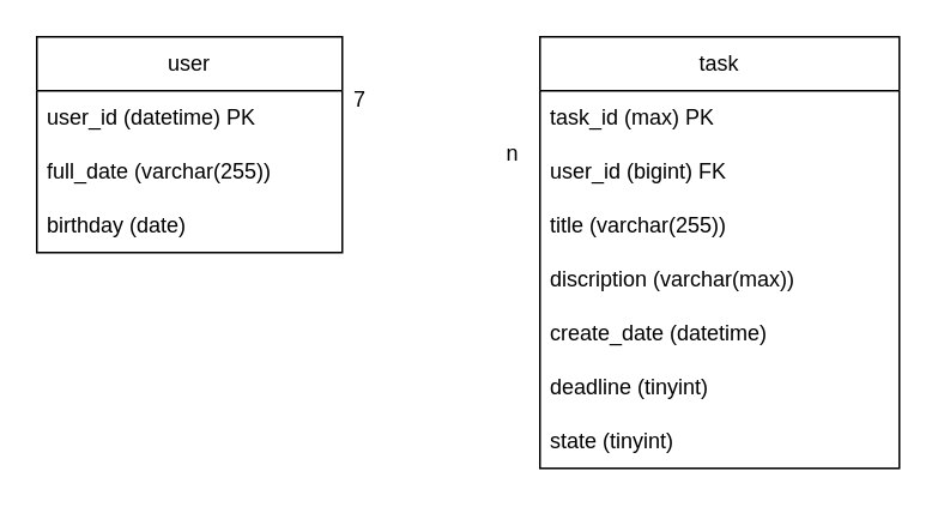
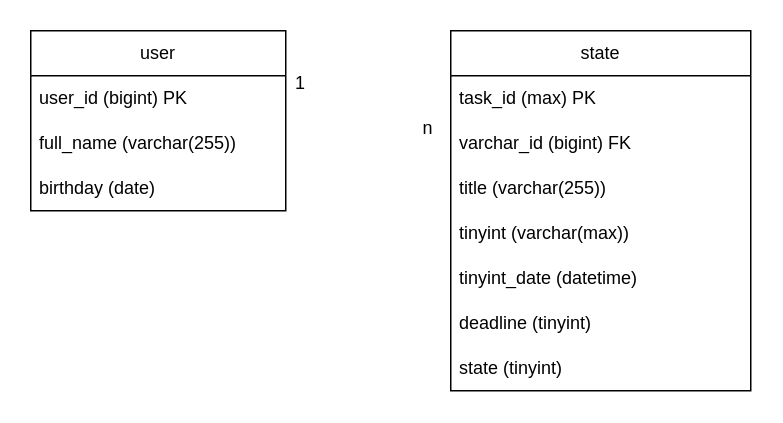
  <mxCell id="0" />
  <mxCell id="1" parent="0" />
  <mxCell id="2" value="user" style="swimlane;fontStyle=0;childLayout=stackLayout;horizontal=1;startSize=30;horizontalStack=0;resizeParent=1;resizeParentMax=0;resizeLast=0;collapsible=1;marginBottom=0;whiteSpace=wrap;html=1;" parent="1" vertex="1"><mxGeometry x="20" y="20" width="170" height="120" as="geometry" /></mxCell>
- <mxCell id="3" value="user_id (datetime) PK" style="text;strokeColor=none;fillColor=none;align=left;verticalAlign=middle;spacingLeft=4;spacingRight=4;overflow=hidden;points=[[0,0.5],[1,0.5]];portConstraint=eastwest;rotatable=0;whiteSpace=wrap;html=1;" parent="2" vertex="1"><mxGeometry y="30" width="170" height="30" as="geometry" /></mxCell>
- <mxCell id="4" value="full_date (varchar(255))" style="text;strokeColor=none;fillColor=none;align=left;verticalAlign=middle;spacingLeft=4;spacingRight=4;overflow=hidden;points=[[0,0.5],[1,0.5]];portConstraint=eastwest;rotatable=0;whiteSpace=wrap;html=1;" parent="2" vertex="1"><mxGeometry y="60" width="170" height="30" as="geometry" /></mxCell>
+ <mxCell id="3" value="user_id (bigint) PK" style="text;strokeColor=none;fillColor=none;align=left;verticalAlign=middle;spacingLeft=4;spacingRight=4;overflow=hidden;points=[[0,0.5],[1,0.5]];portConstraint=eastwest;rotatable=0;whiteSpace=wrap;html=1;" parent="2" vertex="1"><mxGeometry y="30" width="170" height="30" as="geometry" /></mxCell>
+ <mxCell id="4" value="full_name (varchar(255))" style="text;strokeColor=none;fillColor=none;align=left;verticalAlign=middle;spacingLeft=4;spacingRight=4;overflow=hidden;points=[[0,0.5],[1,0.5]];portConstraint=eastwest;rotatable=0;whiteSpace=wrap;html=1;" parent="2" vertex="1"><mxGeometry y="60" width="170" height="30" as="geometry" /></mxCell>
  <mxCell id="5" value="birthday (date)" style="text;strokeColor=none;fillColor=none;align=left;verticalAlign=middle;spacingLeft=4;spacingRight=4;overflow=hidden;points=[[0,0.5],[1,0.5]];portConstraint=eastwest;rotatable=0;whiteSpace=wrap;html=1;" parent="2" vertex="1"><mxGeometry y="90" width="170" height="30" as="geometry" /></mxCell>
- <mxCell id="6" value="task" style="swimlane;fontStyle=0;childLayout=stackLayout;horizontal=1;startSize=30;horizontalStack=0;resizeParent=1;resizeParentMax=0;resizeLast=0;collapsible=1;marginBottom=0;whiteSpace=wrap;html=1;" parent="1" vertex="1"><mxGeometry x="300" y="20" width="200" height="240" as="geometry" /></mxCell>
+ <mxCell id="6" value="state" style="swimlane;fontStyle=0;childLayout=stackLayout;horizontal=1;startSize=30;horizontalStack=0;resizeParent=1;resizeParentMax=0;resizeLast=0;collapsible=1;marginBottom=0;whiteSpace=wrap;html=1;" parent="1" vertex="1"><mxGeometry x="300" y="20" width="200" height="240" as="geometry" /></mxCell>
  <mxCell id="7" value="task_id (max) PK" style="text;strokeColor=none;fillColor=none;align=left;verticalAlign=middle;spacingLeft=4;spacingRight=4;overflow=hidden;points=[[0,0.5],[1,0.5]];portConstraint=eastwest;rotatable=0;whiteSpace=wrap;html=1;" parent="6" vertex="1"><mxGeometry y="30" width="200" height="30" as="geometry" /></mxCell>
- <mxCell id="8" value="user_id (bigint) FK" style="text;strokeColor=none;fillColor=none;align=left;verticalAlign=middle;spacingLeft=4;spacingRight=4;overflow=hidden;points=[[0,0.5],[1,0.5]];portConstraint=eastwest;rotatable=0;whiteSpace=wrap;html=1;" parent="6" vertex="1"><mxGeometry y="60" width="200" height="30" as="geometry" /></mxCell>
+ <mxCell id="8" value="varchar_id (bigint) FK" style="text;strokeColor=none;fillColor=none;align=left;verticalAlign=middle;spacingLeft=4;spacingRight=4;overflow=hidden;points=[[0,0.5],[1,0.5]];portConstraint=eastwest;rotatable=0;whiteSpace=wrap;html=1;" parent="6" vertex="1"><mxGeometry y="60" width="200" height="30" as="geometry" /></mxCell>
  <mxCell id="9" value="title (varchar(255))" style="text;strokeColor=none;fillColor=none;align=left;verticalAlign=middle;spacingLeft=4;spacingRight=4;overflow=hidden;points=[[0,0.5],[1,0.5]];portConstraint=eastwest;rotatable=0;whiteSpace=wrap;html=1;" parent="6" vertex="1"><mxGeometry y="90" width="200" height="30" as="geometry" /></mxCell>
- <mxCell id="10" value="discription (varchar(max))" style="text;strokeColor=none;fillColor=none;align=left;verticalAlign=middle;spacingLeft=4;spacingRight=4;overflow=hidden;points=[[0,0.5],[1,0.5]];portConstraint=eastwest;rotatable=0;whiteSpace=wrap;html=1;" parent="6" vertex="1"><mxGeometry y="120" width="200" height="30" as="geometry" /></mxCell>
- <mxCell id="11" value="create_date&amp;nbsp;(datetime)" style="text;strokeColor=none;fillColor=none;align=left;verticalAlign=middle;spacingLeft=4;spacingRight=4;overflow=hidden;points=[[0,0.5],[1,0.5]];portConstraint=eastwest;rotatable=0;whiteSpace=wrap;html=1;" parent="6" vertex="1"><mxGeometry y="150" width="200" height="30" as="geometry" /></mxCell>
+ <mxCell id="10" value="tinyint (varchar(max))" style="text;strokeColor=none;fillColor=none;align=left;verticalAlign=middle;spacingLeft=4;spacingRight=4;overflow=hidden;points=[[0,0.5],[1,0.5]];portConstraint=eastwest;rotatable=0;whiteSpace=wrap;html=1;" parent="6" vertex="1"><mxGeometry y="120" width="200" height="30" as="geometry" /></mxCell>
+ <mxCell id="11" value="tinyint_date&amp;nbsp;(datetime)" style="text;strokeColor=none;fillColor=none;align=left;verticalAlign=middle;spacingLeft=4;spacingRight=4;overflow=hidden;points=[[0,0.5],[1,0.5]];portConstraint=eastwest;rotatable=0;whiteSpace=wrap;html=1;" parent="6" vertex="1"><mxGeometry y="150" width="200" height="30" as="geometry" /></mxCell>
  <mxCell id="12" value="deadline&amp;nbsp;(tinyint)" style="text;strokeColor=none;fillColor=none;align=left;verticalAlign=middle;spacingLeft=4;spacingRight=4;overflow=hidden;points=[[0,0.5],[1,0.5]];portConstraint=eastwest;rotatable=0;whiteSpace=wrap;html=1;" parent="6" vertex="1"><mxGeometry y="180" width="200" height="30" as="geometry" /></mxCell>
  <mxCell id="13" value="state (tinyint)" style="text;strokeColor=none;fillColor=none;align=left;verticalAlign=middle;spacingLeft=4;spacingRight=4;overflow=hidden;points=[[0,0.5],[1,0.5]];portConstraint=eastwest;rotatable=0;whiteSpace=wrap;html=1;" parent="6" vertex="1"><mxGeometry y="210" width="200" height="30" as="geometry" /></mxCell>
- <mxCell id="14" value="7" style="text;html=1;align=center;verticalAlign=middle;whiteSpace=wrap;rounded=0;" parent="1" vertex="1"><mxGeometry x="170" y="40" width="60" height="30" as="geometry" /></mxCell>
+ <mxCell id="14" value="1" style="text;html=1;align=center;verticalAlign=middle;whiteSpace=wrap;rounded=0;" parent="1" vertex="1"><mxGeometry x="170" y="40" width="60" height="30" as="geometry" /></mxCell>
  <mxCell id="15" value="n" style="text;html=1;align=center;verticalAlign=middle;whiteSpace=wrap;rounded=0;" parent="1" vertex="1"><mxGeometry x="270" y="80" width="30" height="10" as="geometry" /></mxCell>
